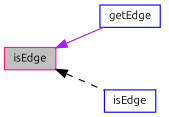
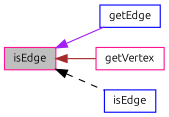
  digraph {
    rankdir=LR
    fontname=Ubuntu
    node [color=deeppink fontname=Ubuntu fontsize=10 shape=record]
    edge [dir=back fontname=Ubuntu fontsize=10 labelfontname=Helvetica labelfontsize=10 style=solid]
    n1 [fillcolor=grey75 fontcolor=black height=0.2 label=isEdge style=filled width=0.4]
    n2 [color=blue height=0.2 label=getEdge width=0.4]
+   n3 [height=0.2 label=getVertex width=0.4]
    n4 [color=blue height=0.2 label=isEdge width=0.4]
    n1 -> n2 [color=purple]
+   n1 -> n3 [color=brown]
    n1 -> n4 [color=black style=dashed]
  }
